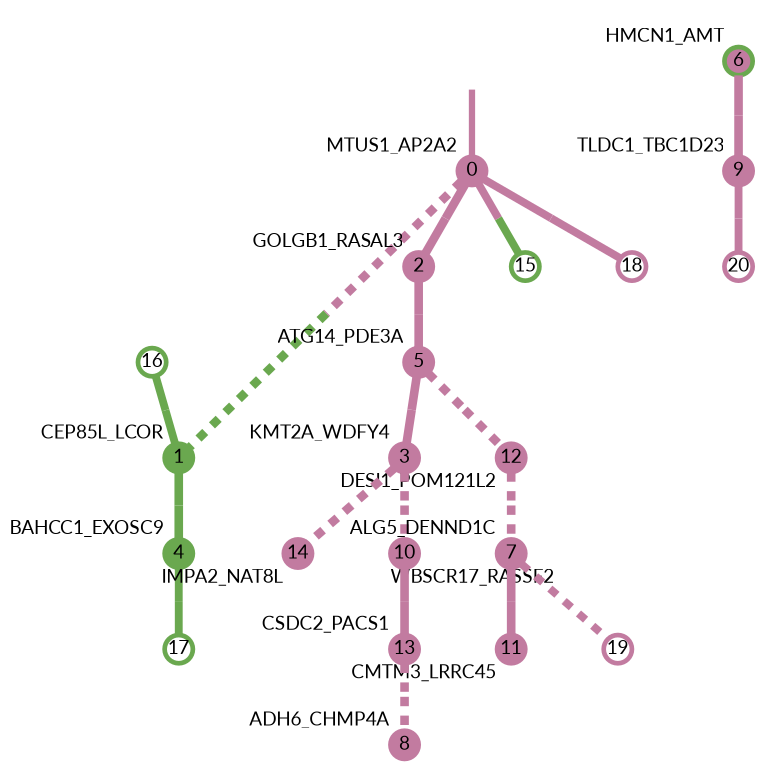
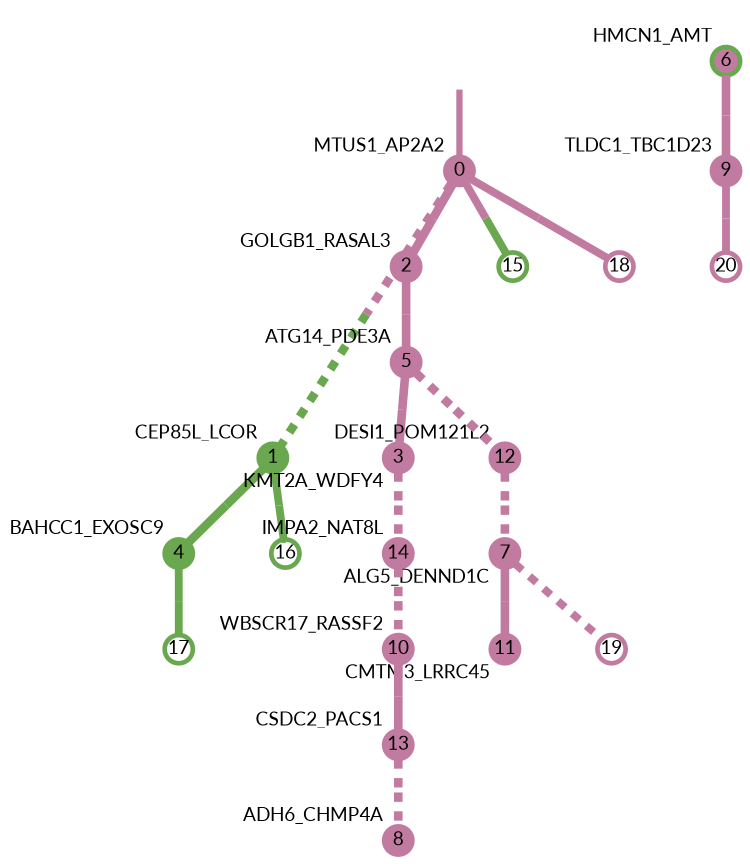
  strict digraph {
    forcelabels=true
    nodesep=0.7
    rankdir=TB
    ranksep=0.6
    splines=false
    node [color="#c27ba0ff" fillcolor="#c27ba0ff" fixedsize=true fontname=Lato fontsize="12pt" penwidth=3 shape=circle style=filled]
    edge [arrowhead=box arrowsize=0 color="#c27ba0ff;0.5:#c27ba0ff" minlen=1.045045018196106 penwidth=5.5 style=solid]
    0 [height=0.25 xlabel=MTUS1_AP2A2]
    1 [color="#6aa84fff" fillcolor="#6aa84fff" height=0.25 xlabel=CEP85L_LCOR]
    2 [height=0.25 xlabel=GOLGB1_RASAL3]
    15 [color="#6aa84fff" fillcolor="#6aa84fff" height=0.25 style=solid]
    18 [height=0.25 style=solid]
    4 [color="#6aa84fff" fillcolor="#6aa84fff" height=0.25 xlabel=BAHCC1_EXOSC9]
    16 [color="#6aa84fff" fillcolor="#6aa84fff" height=0.25 style=solid]
    5 [height=0.25 xlabel=ATG14_PDE3A]
    17 [color="#6aa84fff" fillcolor="#6aa84fff" height=0.25 style=solid]
    3 [height=0.25 xlabel=KMT2A_WDFY4]
    12 [height=0.25 xlabel=DESI1_POM121L2]
    14 [height=0.25 xlabel=IMPA2_NAT8L]
    7 [height=0.25 xlabel=ALG5_DENND1C]
    6 [color="#6aa84fff" height=0.25 xlabel=HMCN1_AMT]
    9 [height=0.25 xlabel=TLDC1_TBC1D23]
    10 [height=0.25 xlabel=WBSCR17_RASSF2]
    20 [height=0.25 style=solid]
    13 [height=0.25 xlabel=CSDC2_PACS1]
    11 [height=0.25 xlabel=CMTM3_LRRC45]
    19 [height=0.25 style=solid]
    8 [height=0.25 xlabel=ADH6_CHMP4A]
    normal [style=invis xlabel=MTUS1_AP2A2 color="" fillcolor="" fixedsize="" fontname="" fontsize="" shape=""]
    0 -> 1 [arrowhead=tee color="#c27ba0ff;0.5:#6aa84fff" minlen=3.0 style=dashed]
    0 -> 2 [arrowhead=tee minlen=1.5765764713287354 style=bold]
    0 -> 15 [color="#c27ba0ff;0.5:#6aa84fff" penwidth=5 style=bold]
    0 -> 18 [arrowhead=tee penwidth=5 style=bold]
    1 -> 4 [color="#6aa84fff;0.5:#6aa84fff" minlen=1.252252221107483]
-   16 -> 1 [arrowhead=dot color="#6aa84fff;0.5:#6aa84fff" penwidth=5]
+   1 -> 16 [arrowhead=dot color="#6aa84fff;0.5:#6aa84fff" penwidth=5]
    2 -> 5 [arrowhead=dot minlen=1.1801801919937134]
    4 -> 17 [arrowhead=tee color="#6aa84fff;0.5:#6aa84fff" penwidth=5]
    5 -> 3 [minlen=1.2702703475952148]
    5 -> 12 [minlen=1.1081081628799438 style=dashed]
    3 -> 14 [minlen=1.090090036392212 style=dashed]
    12 -> 7 [minlen=1.162162184715271 style=dashed]
-   3 -> 10 [minlen=1.1261261701583862 style=dashed]
+   14 -> 10 [minlen=1.1261261701583862 style=dashed]
    7 -> 11 [arrowhead=dot minlen=1.1081081628799438]
    7 -> 19 [penwidth=5 style=dashed]
    6 -> 9 [arrowhead=dot minlen=1.1441441774368286 style=bold]
    9 -> 20 [arrowhead=tee penwidth=5 style=bold]
    10 -> 13 [arrowhead=dot minlen=1.090090036392212]
    13 -> 8 [minlen=1.1441441774368286 style=dashed]
    normal -> 0 [arrowhead=tee color="#c27ba0ff" penwidth=4 minlen=""]
  }
